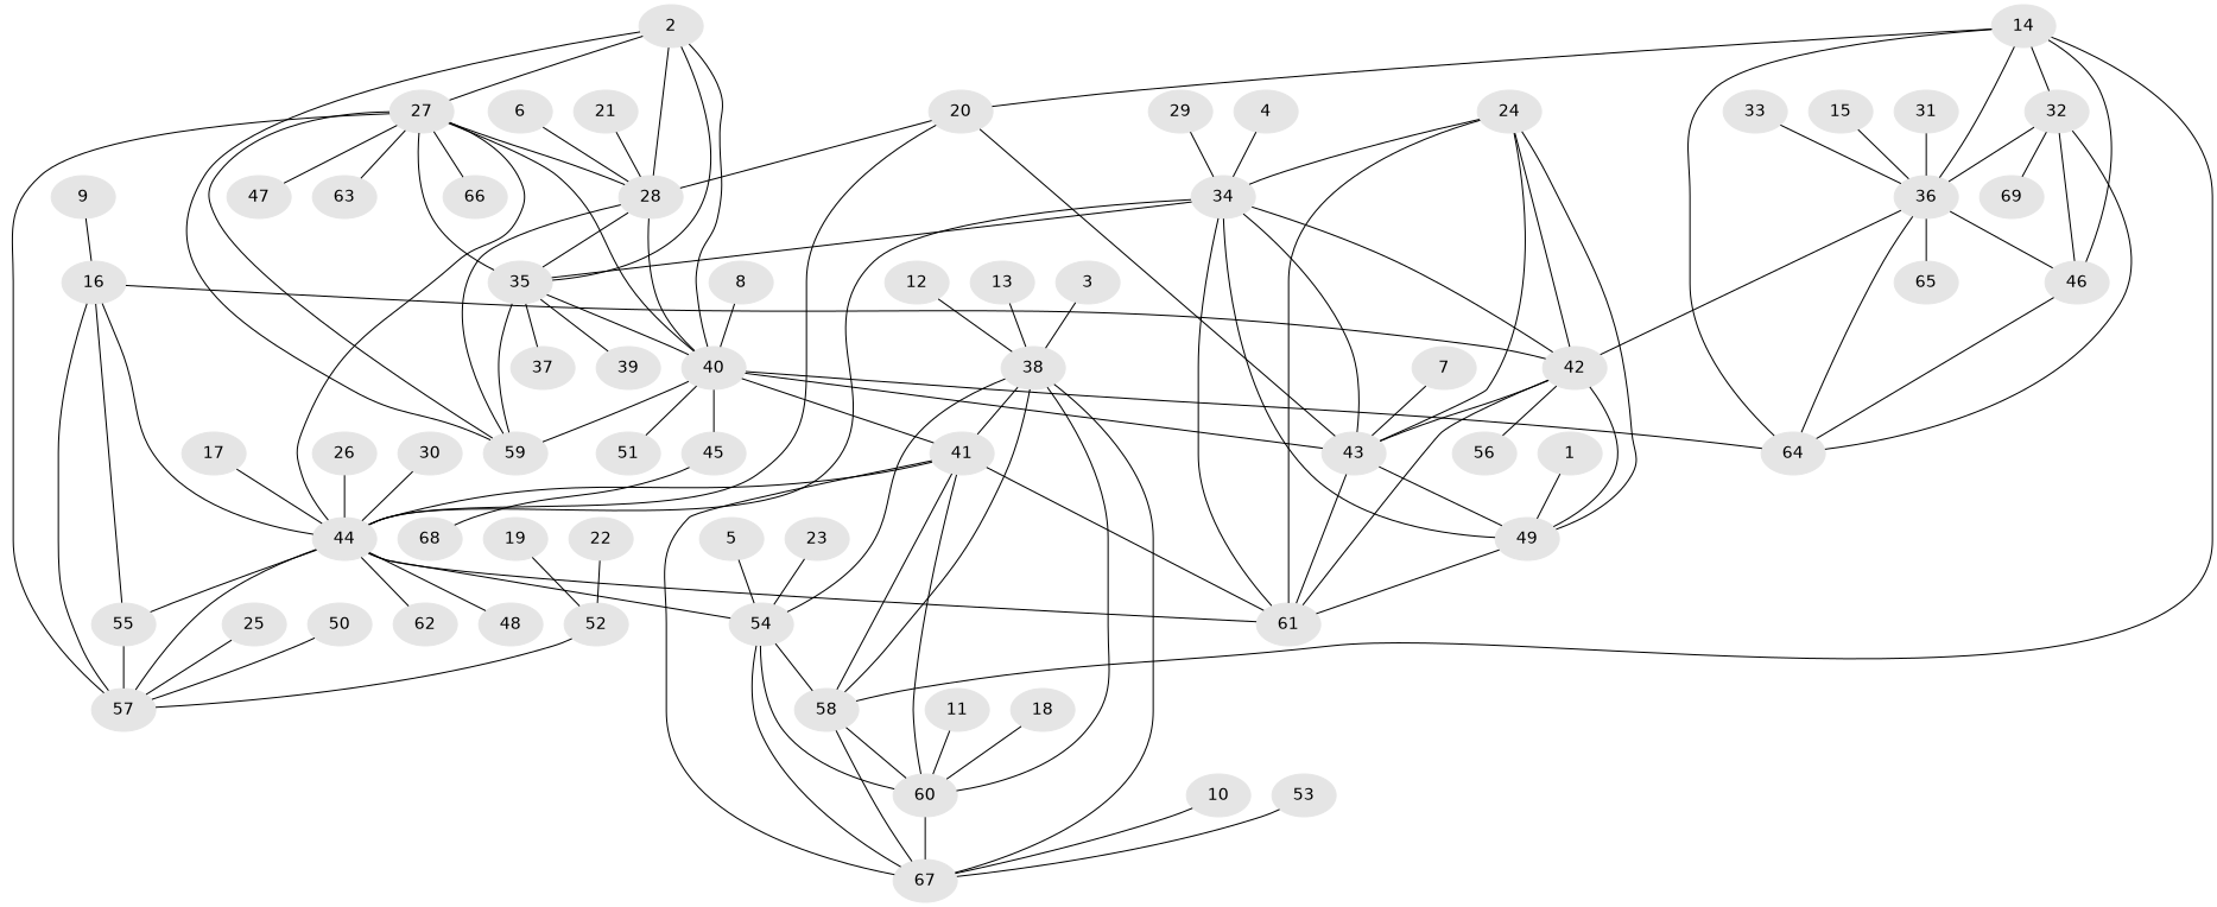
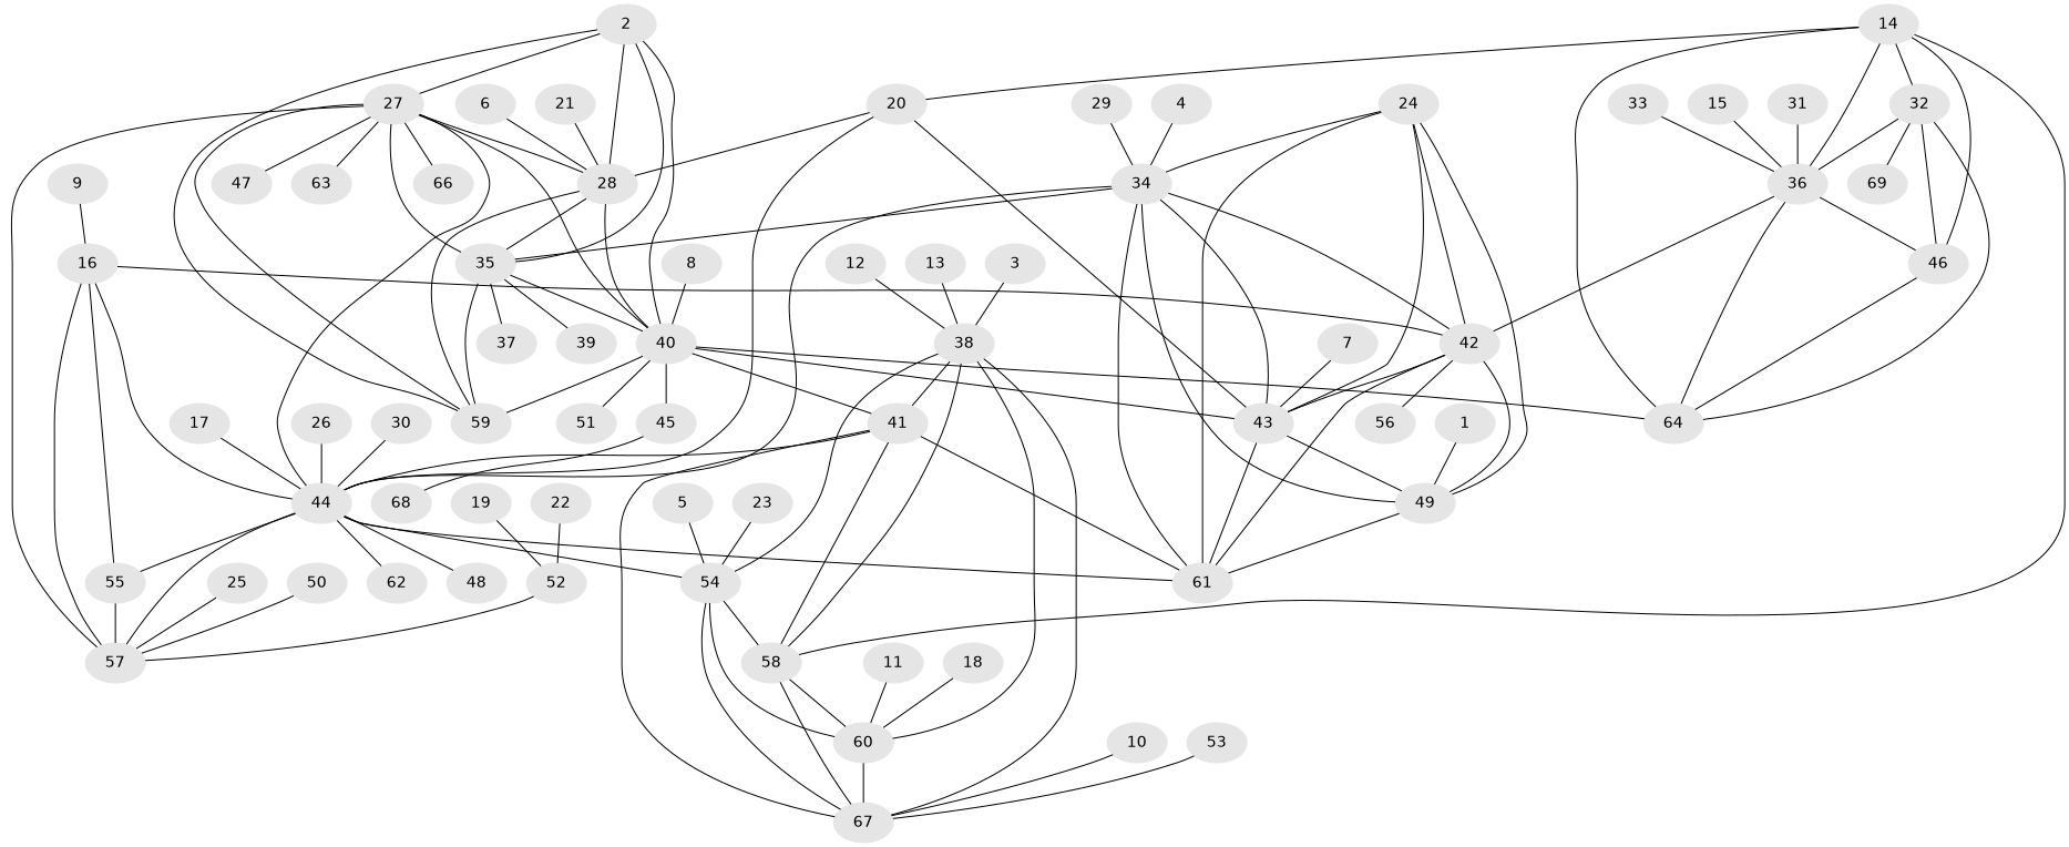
  graph {
    fontname="DejaVu Sans"
    node [color=gray90 fontname="DejaVu Sans" style=filled]
    edge [fontname="DejaVu Sans" weight=1.0]
    1
    49
    61
    2
    27
    28
    35
    40
    59
    44
    57
    47
    63
    66
    37
    39
    43
    64
    41
    45
    51
    3
    38
    54
    67
    60
    58
    4
    34
    42
    5
    6
    7
    8
    9
    16
    55
    10
    11
    12
    13
    14
    32
    36
    46
    20
    24
    69
-   65
    15
    56
    48
    62
    17
    18
    19
    52
    21
    22
    23
    25
    26
    29
    30
    31
    33
    68
    50
    53
    1 -- 49
    49 -- 61
    2 -- 27
    2 -- 28
    2 -- 35
    2 -- 40
    2 -- 59
    27 -- 28
    27 -- 35
    27 -- 40
    27 -- 59
    27 -- 44
    27 -- 57
    27 -- 47
    27 -- 63
    27 -- 66
    28 -- 35
    28 -- 40
    28 -- 59
    35 -- 40
    35 -- 59
    35 -- 37
    35 -- 39
    40 -- 59
    40 -- 43
    40 -- 64
    40 -- 41
    40 -- 45
    40 -- 51
    44 -- 61
    44 -- 57 [weight=2.0]
    44 -- 54
    44 -- 55
    44 -- 48
    44 -- 62
    43 -- 49
    43 -- 61
    41 -- 61
    41 -- 44 [weight=2.0]
    41 -- 67
-   41 -- 60
    41 -- 58
    45 -- 68
    3 -- 38
    38 -- 41
    38 -- 54
    38 -- 67
    38 -- 60
    38 -- 58
    54 -- 67
    54 -- 60
    54 -- 58
    60 -- 67
    58 -- 67
    58 -- 60
    4 -- 34
    34 -- 49
    34 -- 61
    34 -- 35
    34 -- 44
    34 -- 43
    34 -- 42
    42 -- 49
    42 -- 61
    42 -- 43
    42 -- 56
    5 -- 54
    6 -- 28
    7 -- 43
    8 -- 40
    9 -- 16
    16 -- 44 [weight=2.0]
    16 -- 57 [weight=4.0]
    16 -- 42
    16 -- 55 [weight=2.0]
    55 -- 57 [weight=2.0]
    10 -- 67
    11 -- 60
    12 -- 38
    13 -- 38
    14 -- 64 [weight=2.0]
    14 -- 58
    14 -- 32 [weight=2.0]
    14 -- 36 [weight=2.0]
    14 -- 46 [weight=2.0]
    14 -- 20
    32 -- 64
    32 -- 36
    32 -- 46
    32 -- 69
    36 -- 64
    36 -- 42
    36 -- 46
-   36 -- 65
    46 -- 64
    20 -- 28
    20 -- 44
    20 -- 43
    24 -- 49
    24 -- 61
    24 -- 43
    24 -- 34
    24 -- 42
    15 -- 36
    17 -- 44
    18 -- 60
    19 -- 52
    52 -- 57
    21 -- 28
    22 -- 52
    23 -- 54
    25 -- 57
    26 -- 44
    29 -- 34
    30 -- 44
    31 -- 36
    33 -- 36
    50 -- 57
    53 -- 67
  }
